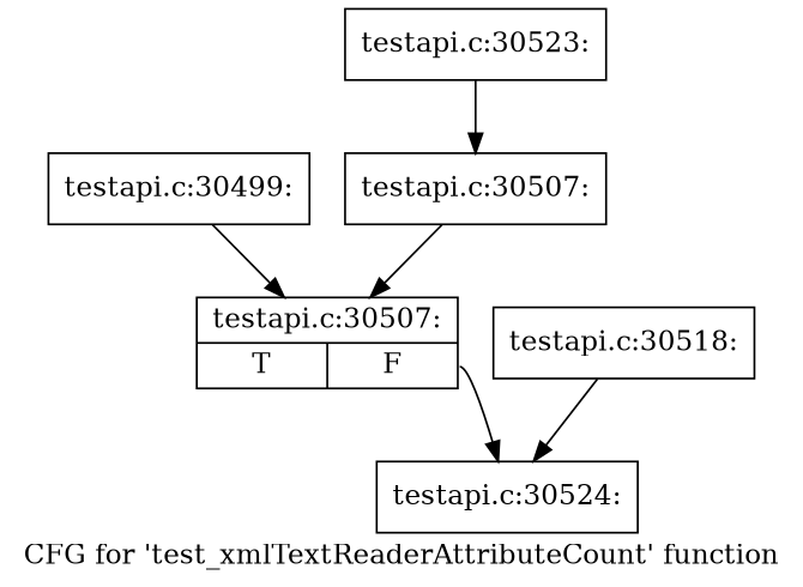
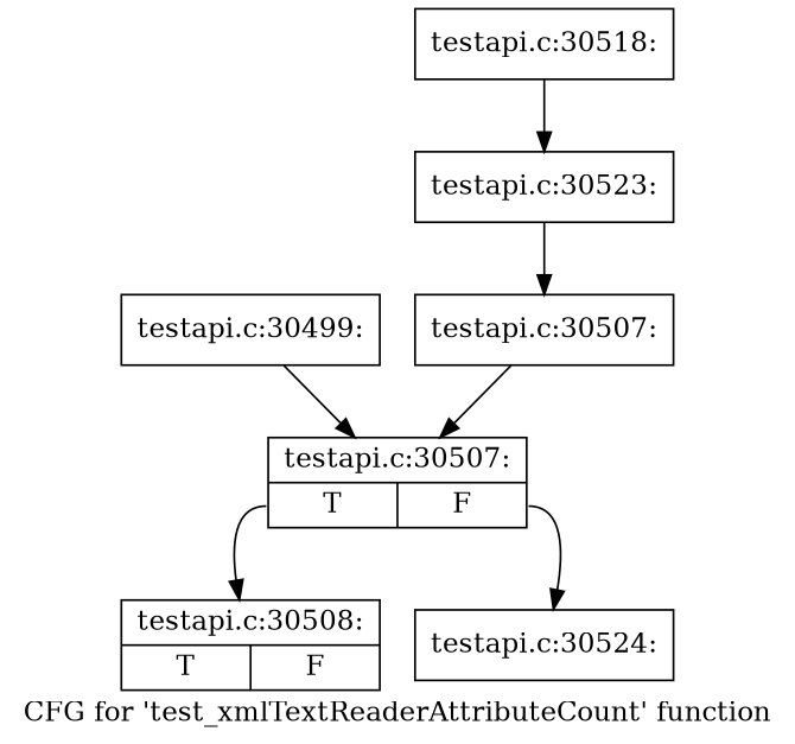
  digraph {
    label="CFG for 'test_xmlTextReaderAttributeCount' function"
    node [shape=record]
    n1 [label="{testapi.c:30499:}"]
    n2 [label="{testapi.c:30507:|{<s0>T|<s1>F}}"]
+   n3 [label="{testapi.c:30508:|{<s0>T|<s1>F}}"]
    n4 [label="{testapi.c:30524:}"]
    n5 [label="{testapi.c:30518:}"]
    n6 [label="{testapi.c:30523:}"]
    n7 [label="{testapi.c:30507:}"]
    n1 -> n2
+   n2 -> n3 [tailport=s0]
    n2 -> n4 [tailport=s1]
-   n5 -> n4
+   n5 -> n6
    n6 -> n7
    n7 -> n2
  }
